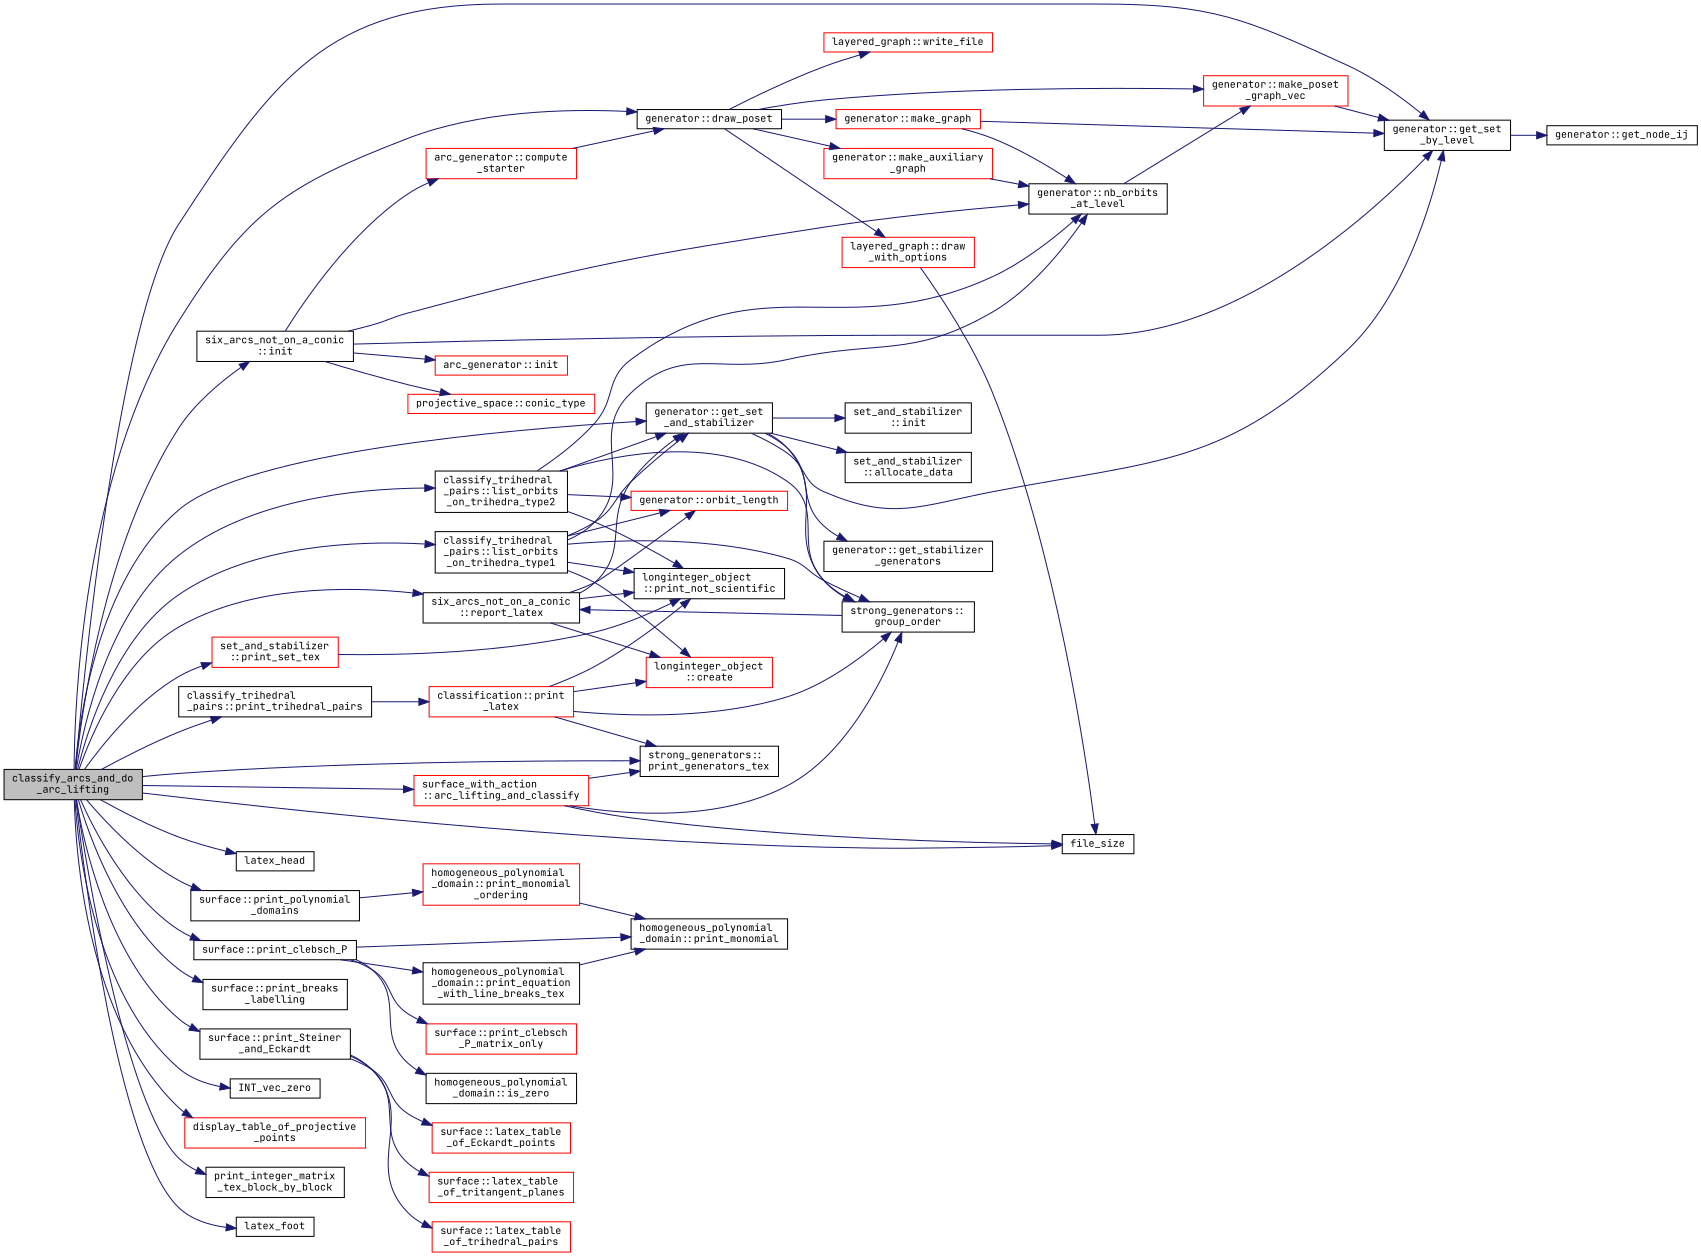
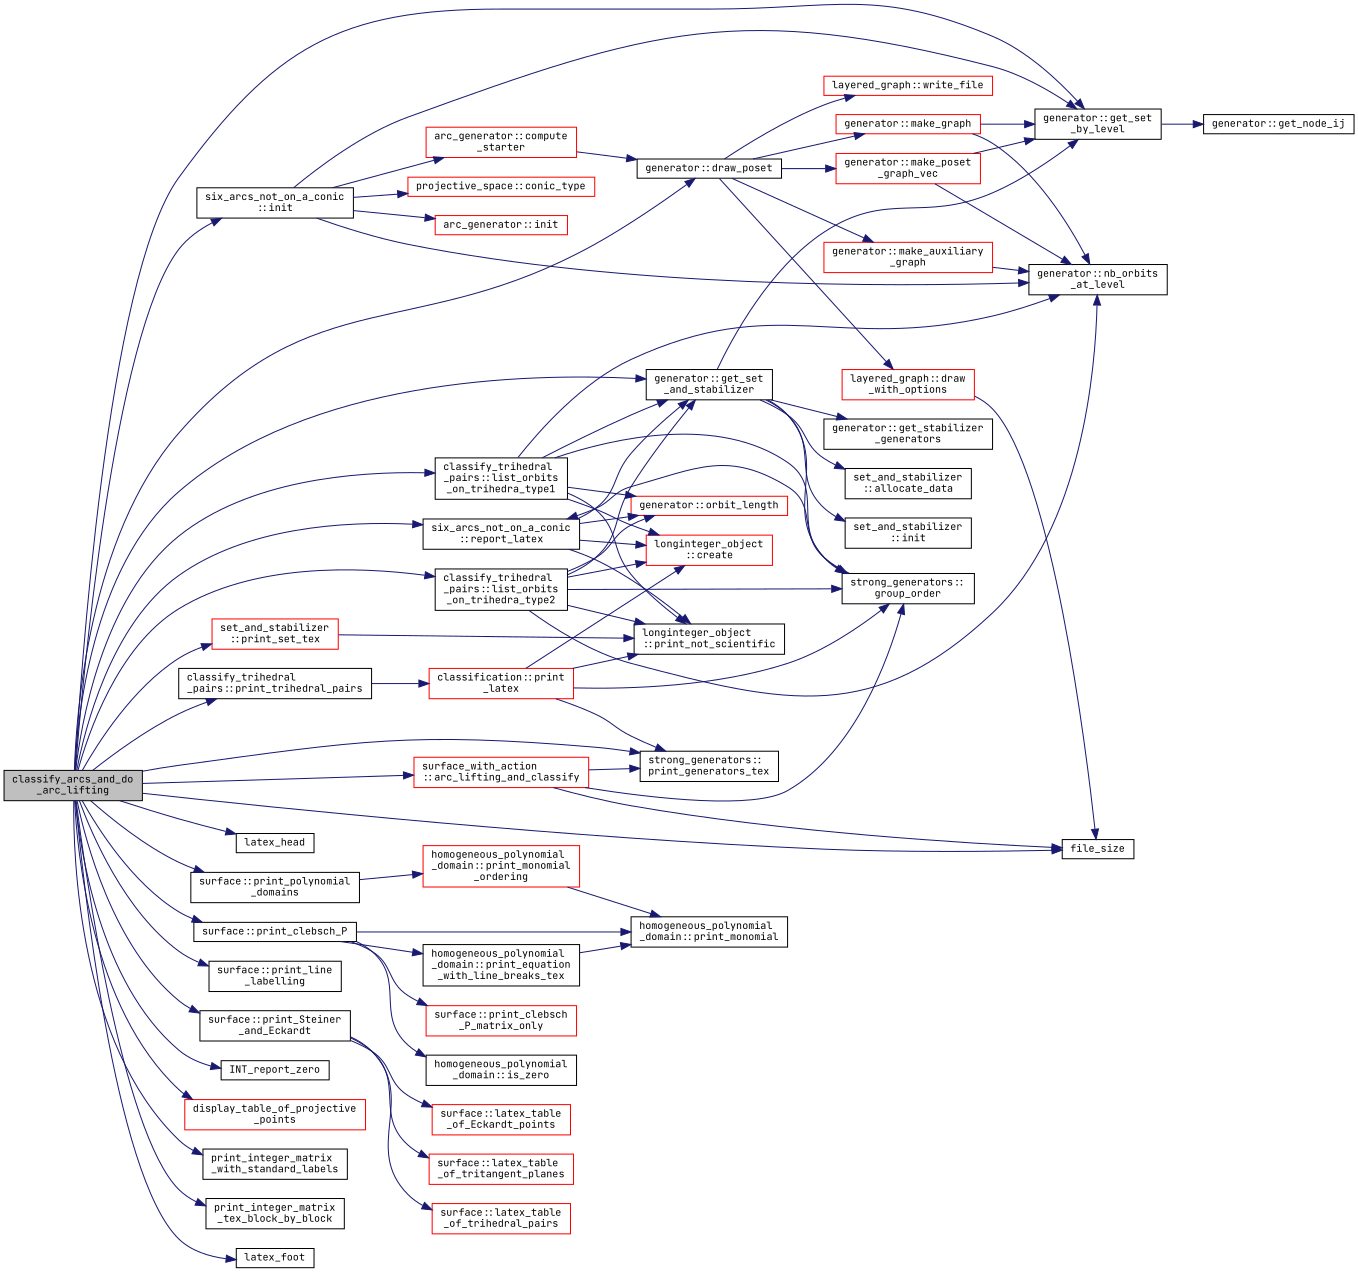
  digraph {
    fontname="JetBrains Mono"
    rankdir=LR
    node [color=black fillcolor=white fontname="JetBrains Mono" fontsize=10 shape=record style=filled]
    edge [color=midnightblue fontname="JetBrains Mono" fontsize=10 labelfontname=Helvetica labelfontsize=10 style=solid]
    n1 [fillcolor=grey75 fontcolor=black height=0.2 label="classify_arcs_and_do\l_arc_lifting" width=0.4]
    n2 [height=0.2 label="six_arcs_not_on_a_conic\l::init" width=0.4]
    n3 [height=0.2 label="generator::draw_poset" width=0.4]
    n4 [height=0.2 label="generator::get_set\l_by_level" width=0.4]
    n5 [height=0.2 label=file_size width=0.4]
    n6 [height=0.2 label=latex_head width=0.4]
    n7 [height=0.2 label="six_arcs_not_on_a_conic\l::report_latex" width=0.4]
    n8 [height=0.2 label="generator::get_set\l_and_stabilizer" width=0.4]
    n9 [height=0.2 label="surface::print_polynomial\l_domains" width=0.4]
-   n10 [height=0.2 label="surface::print_breaks\l_labelling" width=0.4]
+   n10 [height=0.2 label="surface::print_line\l_labelling" width=0.4]
    n11 [height=0.2 label="surface::print_Steiner\l_and_Eckardt" width=0.4]
    n12 [height=0.2 label="surface::print_clebsch_P" width=0.4]
    n13 [height=0.2 label="classify_trihedral\l_pairs::list_orbits\l_on_trihedra_type1" width=0.4]
    n14 [height=0.2 label="classify_trihedral\l_pairs::list_orbits\l_on_trihedra_type2" width=0.4]
    n15 [height=0.2 label="classify_trihedral\l_pairs::print_trihedral_pairs" width=0.4]
    n16 [height=0.2 label="strong_generators::\lprint_generators_tex" width=0.4]
-   n17 [height=0.2 label=INT_vec_zero width=0.4]
+   n17 [height=0.2 label=INT_report_zero width=0.4]
    n18 [color=red height=0.2 label="set_and_stabilizer\l::print_set_tex" width=0.4]
    n19 [color=red height=0.2 label="display_table_of_projective\l_points" width=0.4]
    n20 [color=red height=0.2 label="surface_with_action\l::arc_lifting_and_classify" width=0.4]
+   n21 [height=0.2 label="print_integer_matrix\l_with_standard_labels" width=0.4]
    n22 [height=0.2 label="print_integer_matrix\l_tex_block_by_block" width=0.4]
    n23 [height=0.2 label=latex_foot width=0.4]
    n24 [color=red height=0.2 label="arc_generator::init" width=0.4]
    n25 [color=red height=0.2 label="arc_generator::compute\l_starter" width=0.4]
    n26 [height=0.2 label="generator::nb_orbits\l_at_level" width=0.4]
    n27 [color=red height=0.2 label="projective_space::conic_type" width=0.4]
    n28 [color=red height=0.2 label="generator::make_auxiliary\l_graph" width=0.4]
    n29 [color=red height=0.2 label="generator::make_graph" width=0.4]
    n30 [color=red height=0.2 label="generator::make_poset\l_graph_vec" width=0.4]
    n31 [color=red height=0.2 label="layered_graph::write_file" width=0.4]
    n32 [color=red height=0.2 label="layered_graph::draw\l_with_options" width=0.4]
    n33 [height=0.2 label="generator::get_node_ij" width=0.4]
    n34 [height=0.2 label="longinteger_object\l::print_not_scientific" width=0.4]
    n35 [color=red height=0.2 label="longinteger_object\l::create" width=0.4]
    n36 [color=red height=0.2 label="generator::orbit_length" width=0.4]
    n37 [height=0.2 label="strong_generators::\lgroup_order" width=0.4]
    n38 [height=0.2 label="set_and_stabilizer\l::init" width=0.4]
    n39 [height=0.2 label="set_and_stabilizer\l::allocate_data" width=0.4]
    n40 [height=0.2 label="generator::get_stabilizer\l_generators" width=0.4]
    n41 [color=red height=0.2 label="homogeneous_polynomial\l_domain::print_monomial\l_ordering" width=0.4]
    n42 [color=red height=0.2 label="surface::latex_table\l_of_Eckardt_points" width=0.4]
    n43 [color=red height=0.2 label="surface::latex_table\l_of_tritangent_planes" width=0.4]
    n44 [color=red height=0.2 label="surface::latex_table\l_of_trihedral_pairs" width=0.4]
    n45 [height=0.2 label="homogeneous_polynomial\l_domain::print_monomial" width=0.4]
    n46 [color=red height=0.2 label="surface::print_clebsch\l_P_matrix_only" width=0.4]
    n47 [height=0.2 label="homogeneous_polynomial\l_domain::is_zero" width=0.4]
    n48 [height=0.2 label="homogeneous_polynomial\l_domain::print_equation\l_with_line_breaks_tex" width=0.4]
    n49 [color=red height=0.2 label="classification::print\l_latex" width=0.4]
    n1 -> n2
    n1 -> n3
    n1 -> n4
    n1 -> n5
    n1 -> n6
    n1 -> n7
    n1 -> n8
    n1 -> n9
    n1 -> n10
    n1 -> n11
    n1 -> n12
    n1 -> n13
    n1 -> n14
    n1 -> n15
    n1 -> n16
    n1 -> n17
    n1 -> n18
    n1 -> n19
    n1 -> n20
+   n1 -> n21
    n1 -> n22
    n1 -> n23
    n2 -> n4
    n2 -> n24
    n2 -> n25
    n2 -> n26
    n2 -> n27
    n3 -> n28
    n3 -> n29
    n3 -> n30
    n3 -> n31
    n3 -> n32
    n4 -> n33
    n7 -> n8
    n7 -> n34
    n7 -> n35
    n7 -> n36
    n8 -> n4
    n8 -> n37
    n8 -> n38
    n8 -> n39
    n8 -> n40
    n9 -> n41
    n11 -> n42
    n11 -> n43
    n11 -> n44
    n12 -> n45
    n12 -> n46
    n12 -> n47
    n12 -> n48
    n13 -> n8
    n13 -> n26
    n13 -> n34
    n13 -> n35
    n13 -> n36
    n13 -> n37
    n14 -> n8
    n14 -> n26
    n14 -> n34
+   n14 -> n35
    n14 -> n36
    n14 -> n37
    n15 -> n49
    n18 -> n34
    n20 -> n5
    n20 -> n16
    n20 -> n37
    n25 -> n3
    n28 -> n26
    n29 -> n4
    n29 -> n26
    n30 -> n4
-   n26 -> n30
+   n30 -> n26
    n32 -> n5
    n37 -> n7
    n41 -> n45
    n48 -> n45
    n49 -> n16
    n49 -> n34
    n49 -> n35
    n49 -> n37
  }
